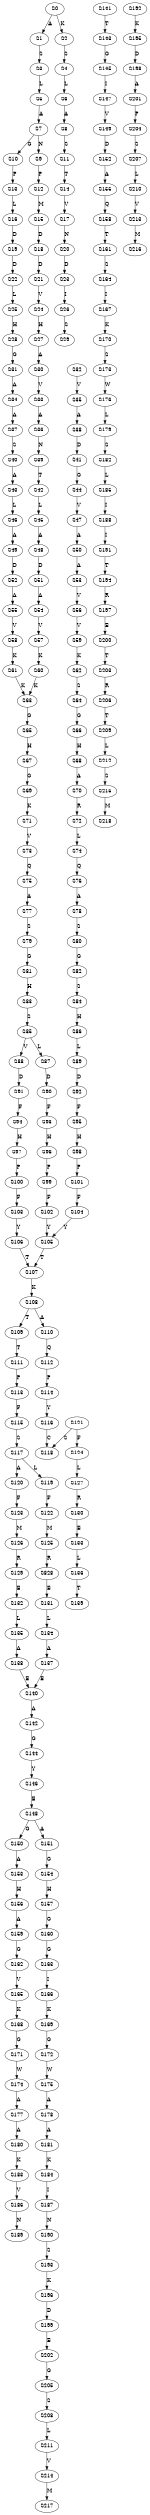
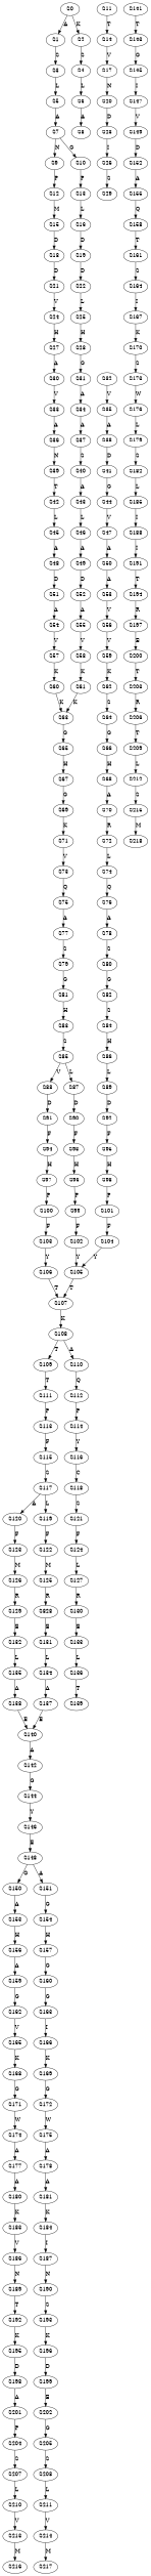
  strict digraph {
    S0
    S1
    S2
    S3
    S4
    S5
    S6
    S7
    S8
    S9
    S10
    S11
    S12
    S13
    S14
    S15
    S16
    S17
    S18
    S19
    S20
    S21
    S22
    S23
    S24
    S25
    S26
    S27
    S28
    S29
    S30
    S31
    S33
    S34
    S32
    S35
    S36
    S37
    S38
    S39
    S40
    S41
    S42
    S43
    S44
    S45
    S46
    S47
    S48
    S49
    S50
    S51
    S52
    S53
    S54
    S55
    S56
    S57
    S58
    S59
    S60
    S61
    S62
    S63
    S64
    S65
    S66
    S67
    S68
    S69
    S70
    S71
    S72
    S73
    S74
    S75
    S76
    S77
    S78
    S79
    S80
    S81
    S82
    S83
    S84
    S85
    S86
    S87
    S88
    S89
    S90
    S91
    S92
    S93
    S94
    S95
    S96
    S97
    S98
    S99
    S100
    S101
    S102
    S103
    S104
    S105
    S106
    S107
    S108
    S109
    S110
    S111
    S112
    S113
    S114
    S115
    S116
    S117
    S118
    S119
    S120
    S121
    S122
    S123
    S124
    S125
    S126
    S127
    n129 [label=S828]
    S129
    S130
    S131
    S132
    S133
    S134
    S135
    S136
    S137
    S138
    S139
    S140
    S142
    S141
    S143
    S144
    S145
    S146
    S147
    S148
    S149
    S150
    S151
    S152
    S153
    S154
    S155
    S156
    S157
    S158
    S159
    S160
    S161
    S162
    S163
    S164
    S165
    S166
    S167
    S168
    S169
    S170
    S171
    S172
    S173
    S174
    S175
    S176
    S177
    S178
    S179
    S180
    S181
    S182
    S183
    S184
    S185
    S186
    S187
    S188
    S189
    S190
    S191
    S192
    S193
    S194
    S195
    S196
    S197
    S198
    S199
    S200
    S201
    S202
    S203
    S204
    S205
    S206
    S207
    S208
    S209
    S210
    S211
    S212
    S213
    S214
    S215
    S216
    S217
    S218
    S0 -> S1 [label=A]
    S0 -> S2 [label=K]
    S1 -> S3 [label=S]
    S2 -> S4 [label=S]
    S3 -> S5 [label=L]
    S4 -> S6 [label=L]
    S5 -> S7 [label=A]
    S6 -> S8 [label=A]
    S7 -> S9 [label=N]
    S7 -> S10 [label=G]
-   S8 -> S11 [label=S]
    S9 -> S12 [label=P]
    S10 -> S13 [label=P]
    S11 -> S14 [label=T]
    S12 -> S15 [label=M]
    S13 -> S16 [label=L]
    S14 -> S17 [label=V]
    S15 -> S18 [label=D]
    S16 -> S19 [label=D]
    S17 -> S20 [label=N]
    S18 -> S21 [label=D]
    S19 -> S22 [label=D]
    S20 -> S23 [label=D]
    S21 -> S24 [label=V]
    S22 -> S25 [label=L]
    S23 -> S26 [label=I]
    S24 -> S27 [label=H]
    S25 -> S28 [label=H]
    S26 -> S29 [label=S]
    S27 -> S30 [label=A]
    S28 -> S31 [label=G]
    S30 -> S33 [label=V]
    S31 -> S34 [label=A]
    S33 -> S36 [label=A]
    S34 -> S37 [label=A]
    S32 -> S35 [label=V]
    S35 -> S38 [label=A]
    S36 -> S39 [label=N]
    S37 -> S40 [label=S]
    S38 -> S41 [label=D]
    S39 -> S42 [label=T]
    S40 -> S43 [label=A]
    S41 -> S44 [label=G]
    S42 -> S45 [label=L]
    S43 -> S46 [label=L]
    S44 -> S47 [label=V]
    S45 -> S48 [label=A]
    S46 -> S49 [label=A]
    S47 -> S50 [label=A]
    S48 -> S51 [label=D]
    S49 -> S52 [label=D]
    S50 -> S53 [label=A]
    S51 -> S54 [label=A]
    S52 -> S55 [label=A]
    S53 -> S56 [label=V]
    S54 -> S57 [label=V]
    S55 -> S58 [label=V]
    S56 -> S59 [label=V]
    S57 -> S60 [label=K]
    S58 -> S61 [label=K]
    S59 -> S62 [label=K]
    S60 -> S63 [label=K]
    S61 -> S63 [label=K]
    S62 -> S64 [label=S]
    S63 -> S65 [label=G]
    S64 -> S66 [label=G]
    S65 -> S67 [label=H]
    S66 -> S68 [label=H]
    S67 -> S69 [label=G]
    S68 -> S70 [label=A]
    S69 -> S71 [label=K]
    S70 -> S72 [label=R]
    S71 -> S73 [label=V]
    S72 -> S74 [label=L]
    S73 -> S75 [label=Q]
    S74 -> S76 [label=Q]
    S75 -> S77 [label=A]
    S76 -> S78 [label=A]
    S77 -> S79 [label=S]
    S78 -> S80 [label=S]
    S79 -> S81 [label=G]
    S80 -> S82 [label=G]
    S81 -> S83 [label=H]
    S82 -> S84 [label=S]
    S83 -> S85 [label=S]
    S84 -> S86 [label=H]
    S85 -> S87 [label=L]
    S85 -> S88 [label=V]
    S86 -> S89 [label=L]
    S87 -> S90 [label=D]
    S88 -> S91 [label=D]
    S89 -> S92 [label=D]
    S90 -> S93 [label=F]
    S91 -> S94 [label=F]
    S92 -> S95 [label=F]
    S93 -> S96 [label=H]
    S94 -> S97 [label=H]
    S95 -> S98 [label=H]
    S96 -> S99 [label=P]
    S97 -> S100 [label=P]
    S98 -> S101 [label=P]
    S99 -> S102 [label=F]
    S100 -> S103 [label=F]
    S101 -> S104 [label=F]
    S102 -> S105 [label=Y]
    S103 -> S106 [label=Y]
    S104 -> S105 [label=Y]
    S105 -> S107 [label=T]
    S106 -> S107 [label=T]
    S107 -> S108 [label=K]
    S108 -> S109 [label=T]
    S108 -> S110 [label=A]
    S109 -> S111 [label=T]
    S110 -> S112 [label=Q]
    S111 -> S113 [label=P]
    S112 -> S114 [label=P]
    S113 -> S115 [label=F]
    S114 -> S116 [label=Y]
    S115 -> S117 [label=S]
    S116 -> S118 [label=C]
    S117 -> S119 [label=L]
    S117 -> S120 [label=A]
-   S121 -> S118 [label=S]
+   S118 -> S121 [label=S]
    S119 -> S122 [label=F]
    S120 -> S123 [label=F]
    S121 -> S124 [label=F]
    S122 -> S125 [label=M]
    S123 -> S126 [label=M]
    S124 -> S127 [label=L]
    S125 -> n129 [label=R]
    S126 -> S129 [label=R]
    S127 -> S130 [label=R]
    n129 -> S131 [label=E]
    S129 -> S132 [label=E]
    S130 -> S133 [label=E]
    S131 -> S134 [label=L]
    S132 -> S135 [label=L]
    S133 -> S136 [label=L]
    S134 -> S137 [label=A]
    S135 -> S138 [label=A]
    S136 -> S139 [label=T]
    S137 -> S140 [label=E]
    S138 -> S140 [label=E]
    S140 -> S142 [label=A]
    S142 -> S144 [label=G]
    S141 -> S143 [label=T]
    S143 -> S145 [label=G]
    S144 -> S146 [label=Y]
    S145 -> S147 [label=I]
    S146 -> S148 [label=E]
    S147 -> S149 [label=V]
    S148 -> S150 [label=G]
    S148 -> S151 [label=A]
    S149 -> S152 [label=D]
    S150 -> S153 [label=A]
    S151 -> S154 [label=G]
    S152 -> S155 [label=A]
    S153 -> S156 [label=H]
    S154 -> S157 [label=H]
    S155 -> S158 [label=Q]
    S156 -> S159 [label=A]
    S157 -> S160 [label=G]
    S158 -> S161 [label=T]
    S159 -> S162 [label=G]
    S160 -> S163 [label=G]
    S161 -> S164 [label=S]
    S162 -> S165 [label=V]
    S163 -> S166 [label=I]
    S164 -> S167 [label=I]
    S165 -> S168 [label=K]
    S166 -> S169 [label=K]
    S167 -> S170 [label=K]
    S168 -> S171 [label=G]
    S169 -> S172 [label=G]
    S170 -> S173 [label=S]
    S171 -> S174 [label=W]
    S172 -> S175 [label=W]
    S173 -> S176 [label=W]
    S174 -> S177 [label=A]
    S175 -> S178 [label=A]
    S176 -> S179 [label=L]
    S177 -> S180 [label=A]
    S178 -> S181 [label=A]
    S179 -> S182 [label=S]
    S180 -> S183 [label=K]
    S181 -> S184 [label=K]
    S182 -> S185 [label=L]
    S183 -> S186 [label=V]
    S184 -> S187 [label=I]
    S185 -> S188 [label=I]
    S186 -> S189 [label=N]
    S187 -> S190 [label=N]
    S188 -> S191 [label=I]
+   S189 -> S192 [label=T]
    S190 -> S193 [label=S]
    S191 -> S194 [label=T]
    S192 -> S195 [label=K]
    S193 -> S196 [label=K]
    S194 -> S197 [label=R]
    S195 -> S198 [label=D]
    S196 -> S199 [label=D]
    S197 -> S200 [label=E]
    S198 -> S201 [label=A]
    S199 -> S202 [label=E]
    S200 -> S203 [label=T]
    S201 -> S204 [label=P]
    S202 -> S205 [label=G]
    S203 -> S206 [label=R]
    S204 -> S207 [label=S]
    S205 -> S208 [label=S]
    S206 -> S209 [label=T]
    S207 -> S210 [label=L]
    S208 -> S211 [label=L]
    S209 -> S212 [label=L]
    S210 -> S213 [label=V]
    S211 -> S214 [label=V]
    S212 -> S215 [label=S]
    S213 -> S216 [label=M]
    S214 -> S217 [label=M]
    S215 -> S218 [label=M]
  }
